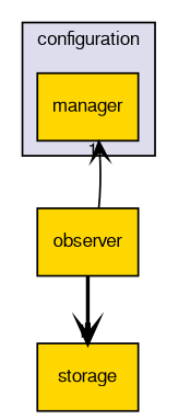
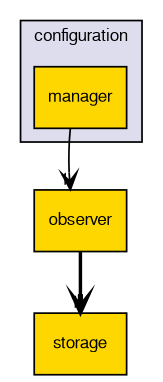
  digraph {
    compound=true
    node [fillcolor=gold fontname=FreeSans fontsize=10 shape=box style=filled]
    edge [arrowhead=vee headlabel=1 labeldistance=1.5 labelfontname=FreeSans labelfontsize=10]
    n1 [label=manager pencolor=black]
    n2 [label=observer]
    n3 [label=storage]
    subgraph cluster_1 {
      bgcolor="#ddddee"
      fontname=FreeSans
      fontsize=10
      label=configuration
      pencolor=black
      n1
    }
-   n2 -> n1 [style=solid]
+   n1 -> n2 [style=solid]
    n2 -> n3 [style=bold]
  }
